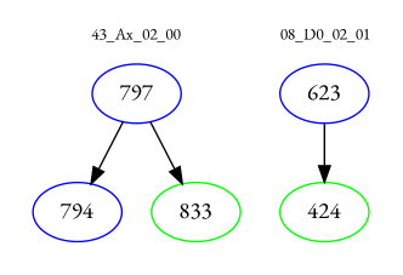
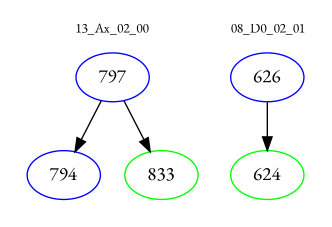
  digraph {
    fontname="EB Garamond"
    node [color=blue fontname="EB Garamond"]
    edge [color=black fontname="EB Garamond"]
    n1 [label=797]
    n2 [label=794]
    n3 [color=green label=833]
-   n4 [label=623]
-   n5 [color=green label=424]
+   n4 [label=626]
+   n5 [color=green label=624]
    subgraph cluster_1 {
      color=white
      fontsize=10
-     label="43_Ax_02_00"
+     label="13_Ax_02_00"
      n1
      n2
      n3
    }
    subgraph cluster_2 {
      color=white
      fontsize=10
      label="08_D0_02_01"
      n4
      n5
    }
    n1 -> n2
    n1 -> n3
    n4 -> n5
  }
